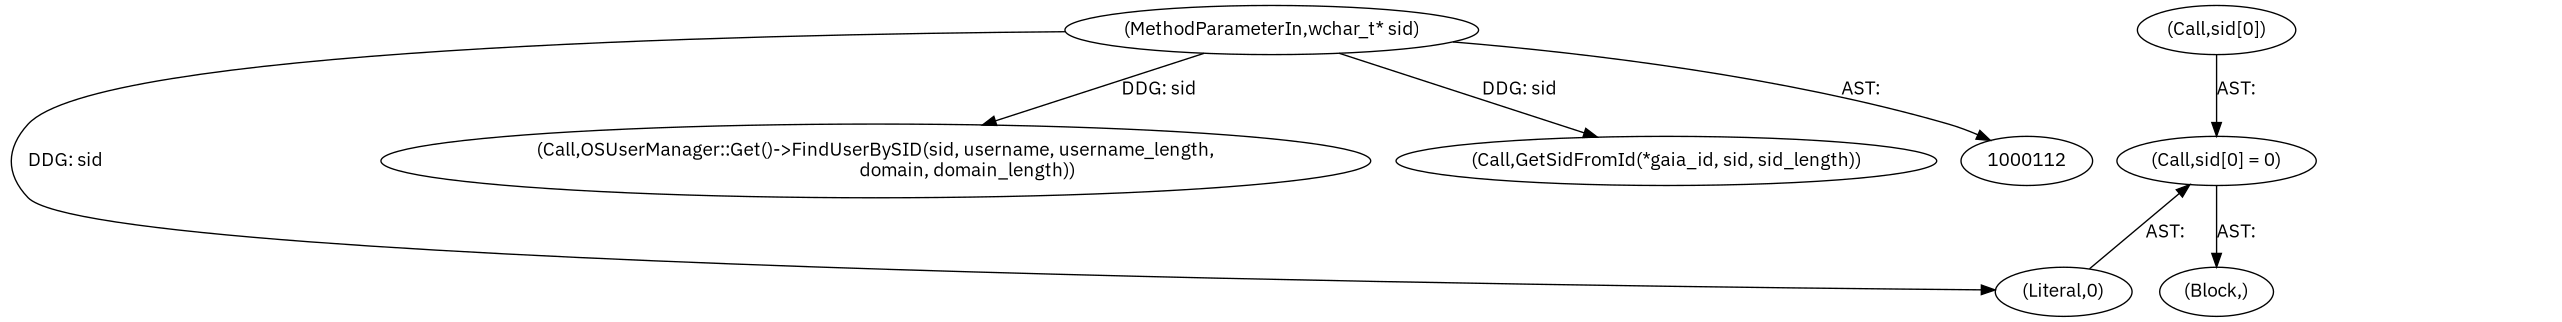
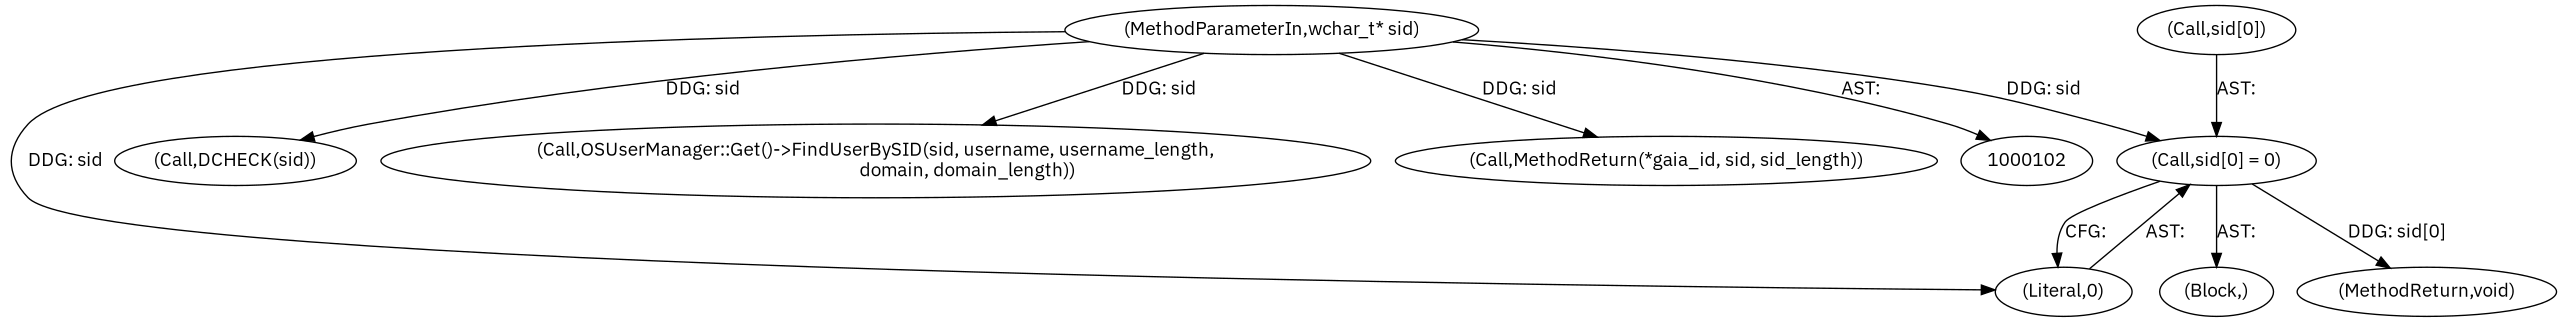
  digraph {
    fontname="IBM Plex Sans"
    node [fontname="IBM Plex Sans"]
    edge [fontname="IBM Plex Sans"]
    n1 [label="(Call,sid[0] = 0)"]
    n2 [label="(Literal,0)"]
+   n3 [label="(MethodReturn,void)"]
    n4 [label="(Block,)"]
    n5 [label="(MethodParameterIn,wchar_t* sid)"]
+   n6 [label="(Call,DCHECK(sid))"]
    n7 [label="(Call,OSUserManager::Get()->FindUserBySID(sid, username, username_length,\n                                             domain, domain_length))"]
-   n8 [label="(Call,GetSidFromId(*gaia_id, sid, sid_length))"]
-   1000102 [label=1000112]
+   n8 [label="(Call,MethodReturn(*gaia_id, sid, sid_length))"]
+   1000102
    n10 [label="(Call,sid[0])"]
+   n1 -> n2 [label="CFG: "]
+   n1 -> n3 [label="DDG: sid[0]"]
    n1 -> n4 [label="AST: "]
    n2 -> n1 [label="AST: "]
+   n5 -> n1 [label="DDG: sid"]
    n5 -> n2 [label="DDG: sid"]
+   n5 -> n6 [label="DDG: sid"]
    n5 -> n7 [label="DDG: sid"]
    n5 -> n8 [label="DDG: sid"]
    n5 -> 1000102 [label="AST: "]
    n10 -> n1 [label="AST: "]
  }
